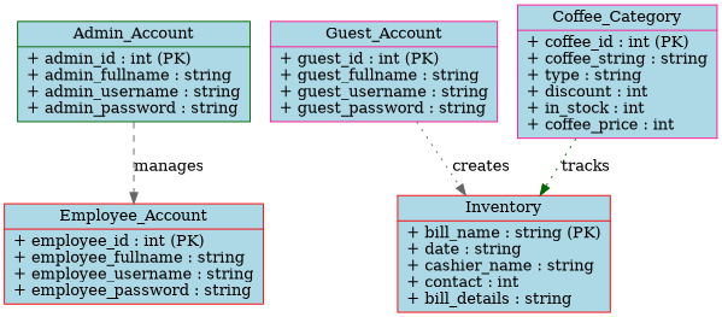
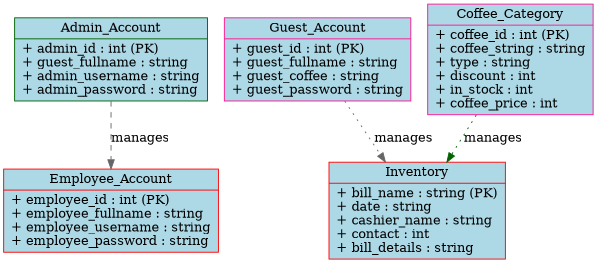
  digraph {
    node [color=red fillcolor=lightblue shape=record style=filled]
    edge [color=gray40 style=dotted]
-   n1 [color=darkgreen label="{Admin_Account|+ admin_id : int (PK)\l+ admin_fullname : string\l+ admin_username : string\l+ admin_password : string\l}"]
+   n1 [color=darkgreen label="{Admin_Account|+ admin_id : int (PK)\l+ guest_fullname : string\l+ admin_username : string\l+ admin_password : string\l}"]
    n2 [label="{Employee_Account|+ employee_id : int (PK)\l+ employee_fullname : string\l+ employee_username : string\l+ employee_password : string\l}"]
-   n3 [color=deeppink label="{Guest_Account|+ guest_id : int (PK)\l+ guest_fullname : string\l+ guest_username : string\l+ guest_password : string\l}"]
+   n3 [color=deeppink label="{Guest_Account|+ guest_id : int (PK)\l+ guest_fullname : string\l+ guest_coffee : string\l+ guest_password : string\l}"]
    n4 [label="{Inventory|+ bill_name : string (PK)\l+ date : string\l+ cashier_name : string\l+ contact : int\l+ bill_details : string\l}"]
    n5 [color=deeppink label="{Coffee_Category|+ coffee_id : int (PK)\l+ coffee_string : string\l+ type : string\l+ discount : int\l+ in_stock : int\l+ coffee_price : int\l}"]
    n1 -> n2 [label=manages style=dashed]
-   n3 -> n4 [label=creates]
-   n5 -> n4 [color=darkgreen label=tracks]
+   n3 -> n4 [label=manages]
+   n5 -> n4 [color=darkgreen label=manages]
  }
